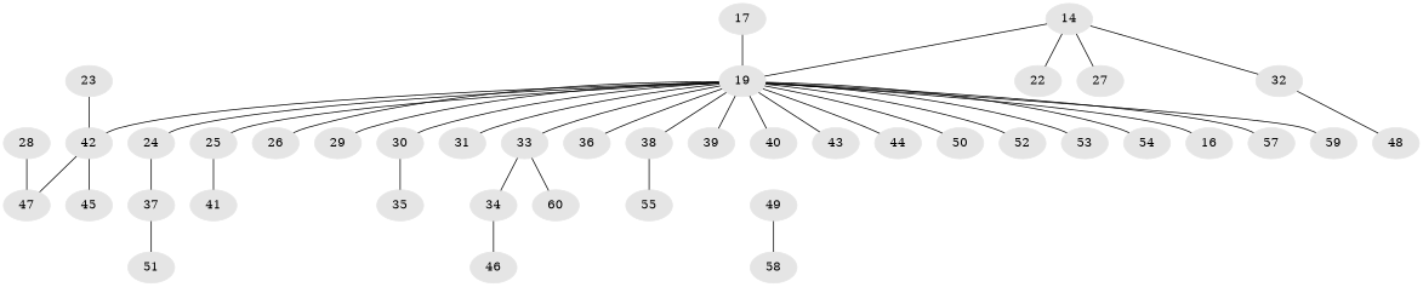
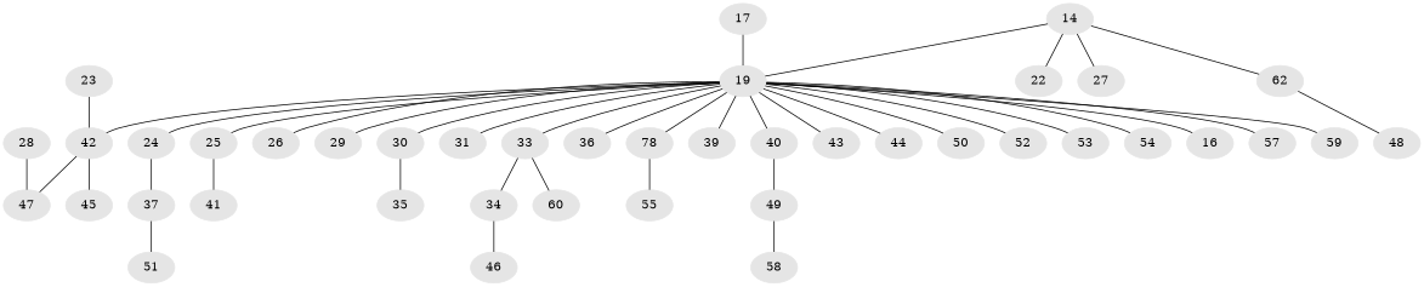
  graph {
    node [color=gray90 style=filled]
    19 [super="+15+16+9+11+18+13"]
    24
    25
    26
    29
    30
    31
    33
    36
-   38
+   38 [label=78]
    39
    40 [super="+7"]
    42 [super="+21+20"]
    43
    44
    50
    52
    53
    54
    n20 [label=16]
    57
    59
    14
    22
    27
-   32
+   32 [label=62]
    48
    17
    37
    41
    35
    34
    60
    55
    49
    45
    47
    23
    51
    28
    46
    58
    19 -- 24
    19 -- 25
    19 -- 26
    19 -- 29
    19 -- 30
    19 -- 31
    19 -- 33
    19 -- 36
    19 -- 38
    19 -- 39
    19 -- 40
    19 -- 42
    19 -- 43
    19 -- 44
    19 -- 50
    19 -- 52
    19 -- 53
    19 -- 54
    19 -- n20
    19 -- 57
    19 -- 59
    24 -- 37
    25 -- 41
    30 -- 35
    33 -- 34
    33 -- 60
    38 -- 55
+   40 -- 49
    42 -- 45
    42 -- 47
    14 -- 19
    14 -- 22
    14 -- 27
    14 -- 32
    32 -- 48
    17 -- 19
    37 -- 51
    34 -- 46
    49 -- 58
    23 -- 42
    28 -- 47
  }
